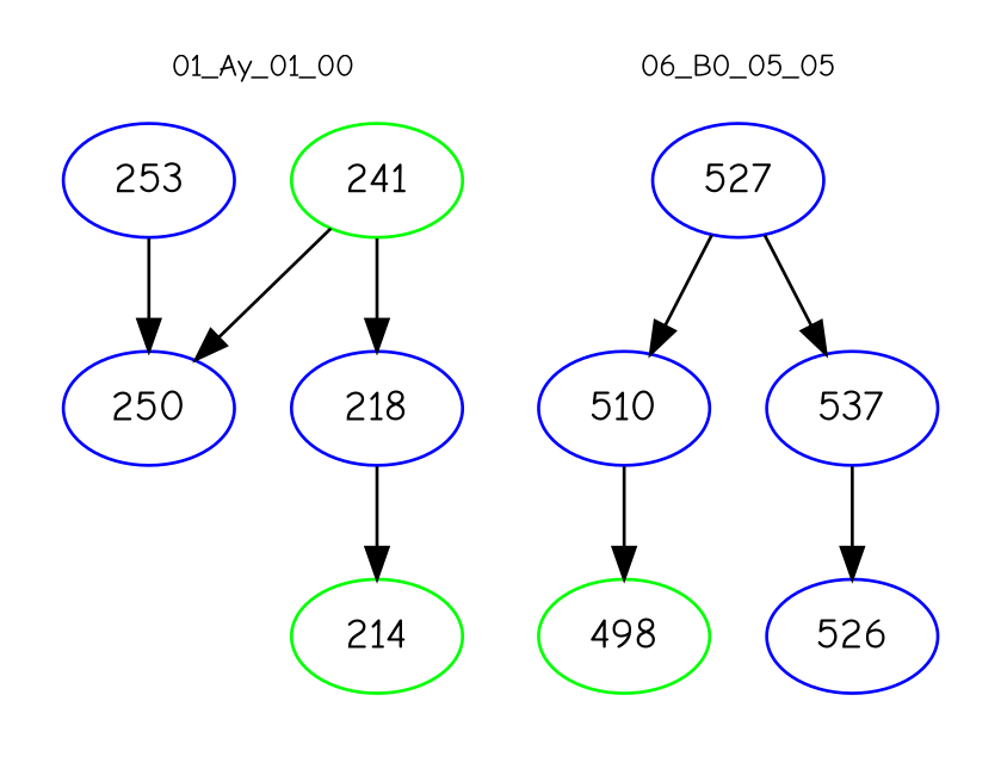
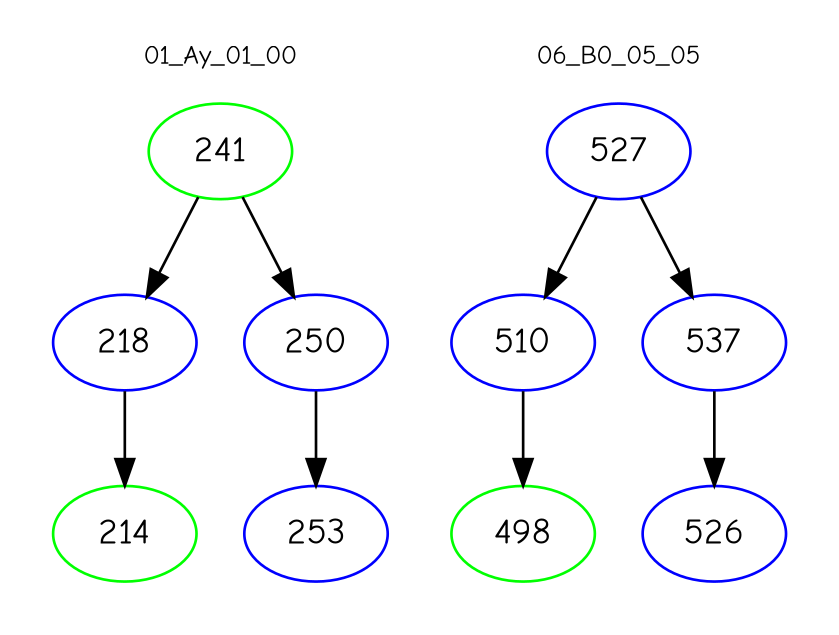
  digraph {
    fontname="Comic Neue"
    node [color=blue fontname="Comic Neue"]
    edge [color=black fontname="Comic Neue"]
    n1 [color=green label=241]
    n2 [label=218]
    n3 [label=250]
    n4 [color=green label=214]
    n5 [label=253]
    n6 [label=527]
    n7 [label=510]
    n8 [label=537]
    n9 [color=green label=498]
    n10 [label=526]
    subgraph cluster_1 {
      color=white
      fontsize=10
      label="01_Ay_01_00"
      n1
      n2
      n3
      n4
      n5
    }
    subgraph cluster_2 {
      color=white
      fontsize=10
      label="06_B0_05_05"
      n6
      n7
      n8
      n9
      n10
    }
    n1 -> n2
    n1 -> n3
    n2 -> n4
-   n5 -> n3
+   n3 -> n5
    n6 -> n7
    n6 -> n8
    n7 -> n9
    n8 -> n10
  }
